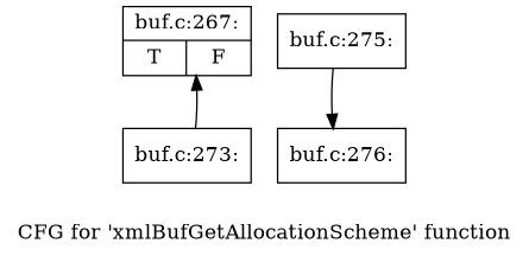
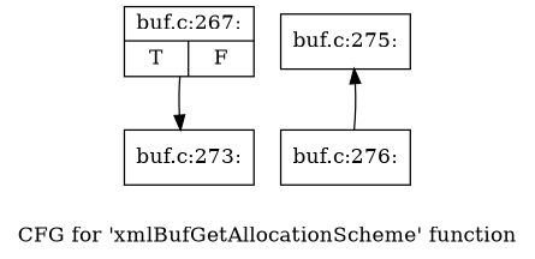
  digraph {
    label="CFG for 'xmlBufGetAllocationScheme' function"
    node [shape=record]
    n1 [label="{buf.c:267:|{<s0>T|<s1>F}}"]
    n2 [label="{buf.c:273:}"]
    n3 [label="{buf.c:275:}"]
    n4 [label="{buf.c:276:}"]
-   n2 -> n1
-   n3 -> n4
+   n1 -> n2
+   n4 -> n3
  }
